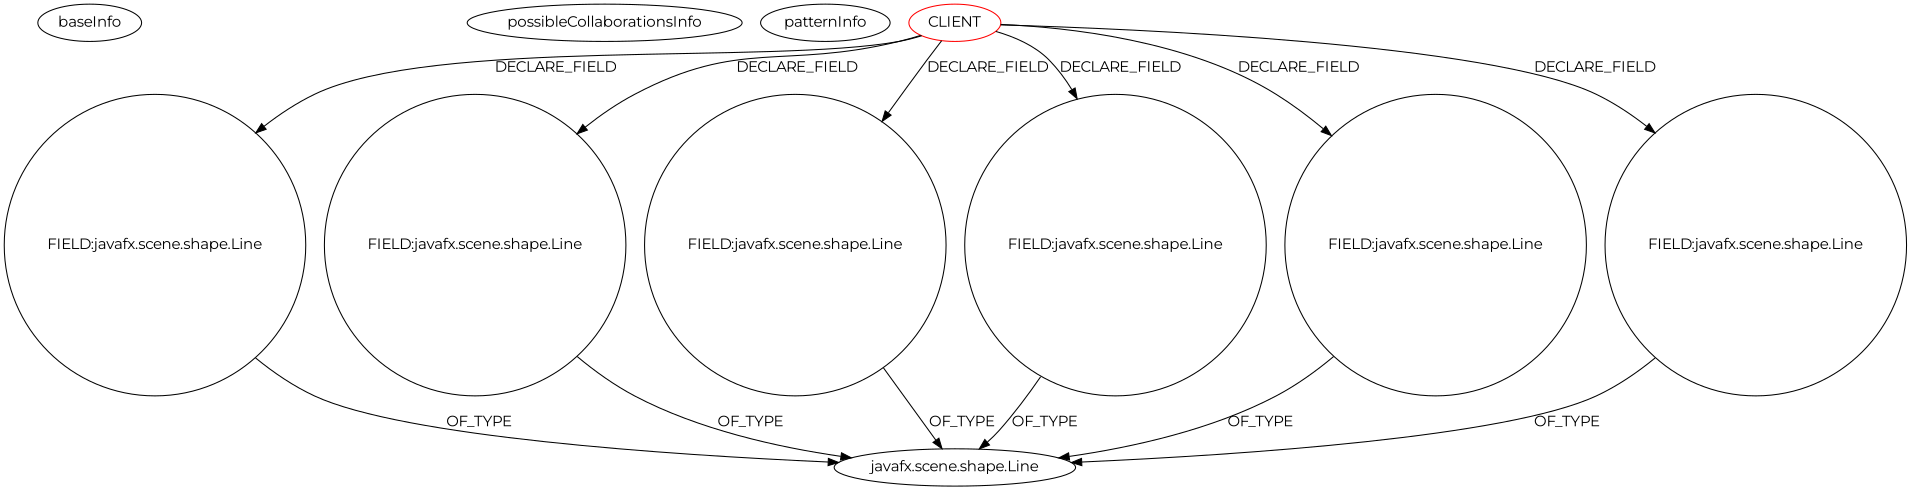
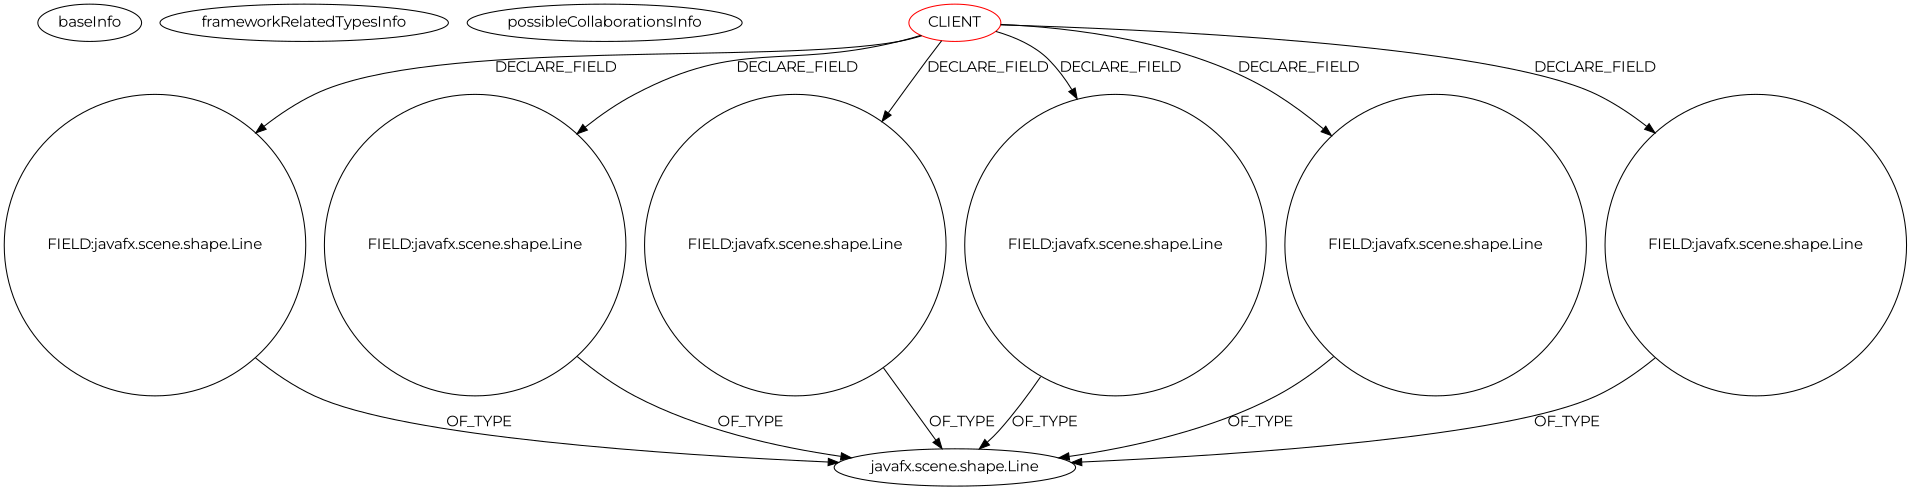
  digraph {
    fontname=Montserrat
    node [fontname=Montserrat isFrameworkType=false vertexType=FIELD_DECLARATION]
    edge [fontname=Montserrat]
    baseInfo [category=pattern graphId=2076 isAnonymous=false possibleRelation=false isFrameworkType="" vertexType=""]
+   frameworkRelatedTypesInfo [isFrameworkType="" vertexType=""]
    possibleCollaborationsInfo [isFrameworkType="" vertexType=""]
-   patternInfo [frequency=2.0 patternRootClient=0 isFrameworkType="" vertexType=""]
    n5 [label="javafx.scene.shape.Line" vertexType=FRAMEWORK_CLASS_TYPE]
    n6 [label="FIELD:javafx.scene.shape.Line" shape=circle]
    n7 [label="FIELD:javafx.scene.shape.Line" shape=circle]
    n8 [label="FIELD:javafx.scene.shape.Line" shape=circle]
    n9 [label="FIELD:javafx.scene.shape.Line" shape=circle]
    n10 [label="FIELD:javafx.scene.shape.Line" shape=circle]
    n11 [label="FIELD:javafx.scene.shape.Line" shape=circle]
    n12 [color=red label=CLIENT vertexType=ROOT_CLIENT_CLASS_DECLARATION]
    n6 -> n5 [label=OF_TYPE]
    n7 -> n5 [label=OF_TYPE]
    n8 -> n5 [label=OF_TYPE]
    n9 -> n5 [label=OF_TYPE]
    n10 -> n5 [label=OF_TYPE]
    n11 -> n5 [label=OF_TYPE]
    n12 -> n6 [label=DECLARE_FIELD]
    n12 -> n7 [label=DECLARE_FIELD]
    n12 -> n8 [label=DECLARE_FIELD]
    n12 -> n9 [label=DECLARE_FIELD]
    n12 -> n10 [label=DECLARE_FIELD]
    n12 -> n11 [label=DECLARE_FIELD]
  }
